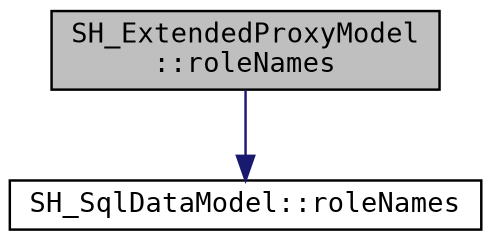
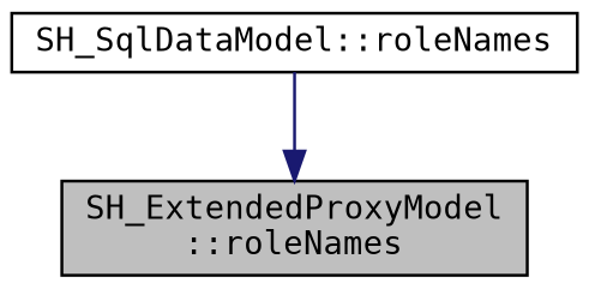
  digraph {
    rankdir=TB
    fontname="DejaVu Sans Mono"
    node [color=black fontname="DejaVu Sans Mono" fontsize=11 shape=record]
    n1 [fillcolor=grey75 fontcolor=black height=0.2 label="SH_ExtendedProxyModel\l::roleNames" style=filled width=0.4]
    n2 [height=0.2 label="SH_SqlDataModel::roleNames" width=0.4]
-   n1 -> n2 [color=midnightblue fontname="DejaVu Sans Mono" fontsize=11 labelfontname=Verdana labelfontsize=11 style=solid]
+   n2 -> n1 [color=midnightblue fontname="DejaVu Sans Mono" fontsize=11 labelfontname=Verdana labelfontsize=11 style=solid]
  }
